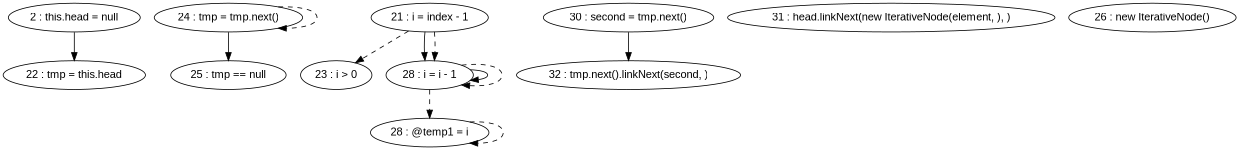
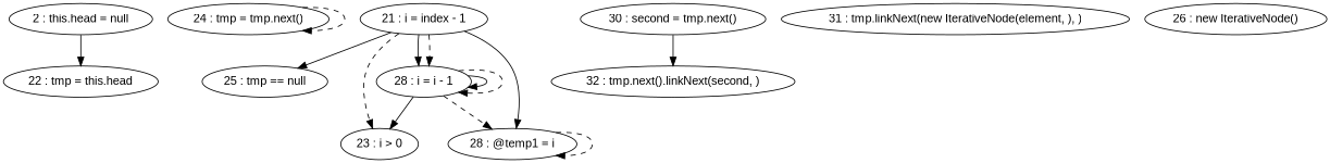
  digraph {
    fontname="Liberation Sans"
    node [fontname="Liberation Sans"]
    edge [fontname="Liberation Sans"]
    "2 : this.head = null"
    "22 : tmp = this.head"
    "24 : tmp = tmp.next()"
    "25 : tmp == null"
    "21 : i = index - 1"
    "23 : i > 0"
    "28 : i = i - 1"
    "28 : @temp1 = i"
    "30 : second = tmp.next()"
    "32 : tmp.next().linkNext(second, )"
-   "31 : tmp.linkNext(new IterativeNode(element, ), )" [label="31 : head.linkNext(new IterativeNode(element, ), )"]
+   "31 : tmp.linkNext(new IterativeNode(element, ), )"
    n12 [label="26 : new IterativeNode()"]
    "2 : this.head = null" -> "22 : tmp = this.head"
    "24 : tmp = tmp.next()" -> "24 : tmp = tmp.next()" [style=dashed]
-   "24 : tmp = tmp.next()" -> "25 : tmp == null"
+   "21 : i = index - 1" -> "25 : tmp == null"
    "21 : i = index - 1" -> "23 : i > 0" [style=dashed]
    "21 : i = index - 1" -> "28 : i = i - 1"
    "21 : i = index - 1" -> "28 : i = i - 1" [style=dashed]
+   "21 : i = index - 1" -> "28 : @temp1 = i"
+   "28 : i = i - 1" -> "23 : i > 0"
    "28 : i = i - 1" -> "28 : i = i - 1"
    "28 : i = i - 1" -> "28 : i = i - 1" [style=dashed]
    "28 : i = i - 1" -> "28 : @temp1 = i" [style=dashed]
    "28 : @temp1 = i" -> "28 : @temp1 = i" [style=dashed]
    "30 : second = tmp.next()" -> "32 : tmp.next().linkNext(second, )"
  }
